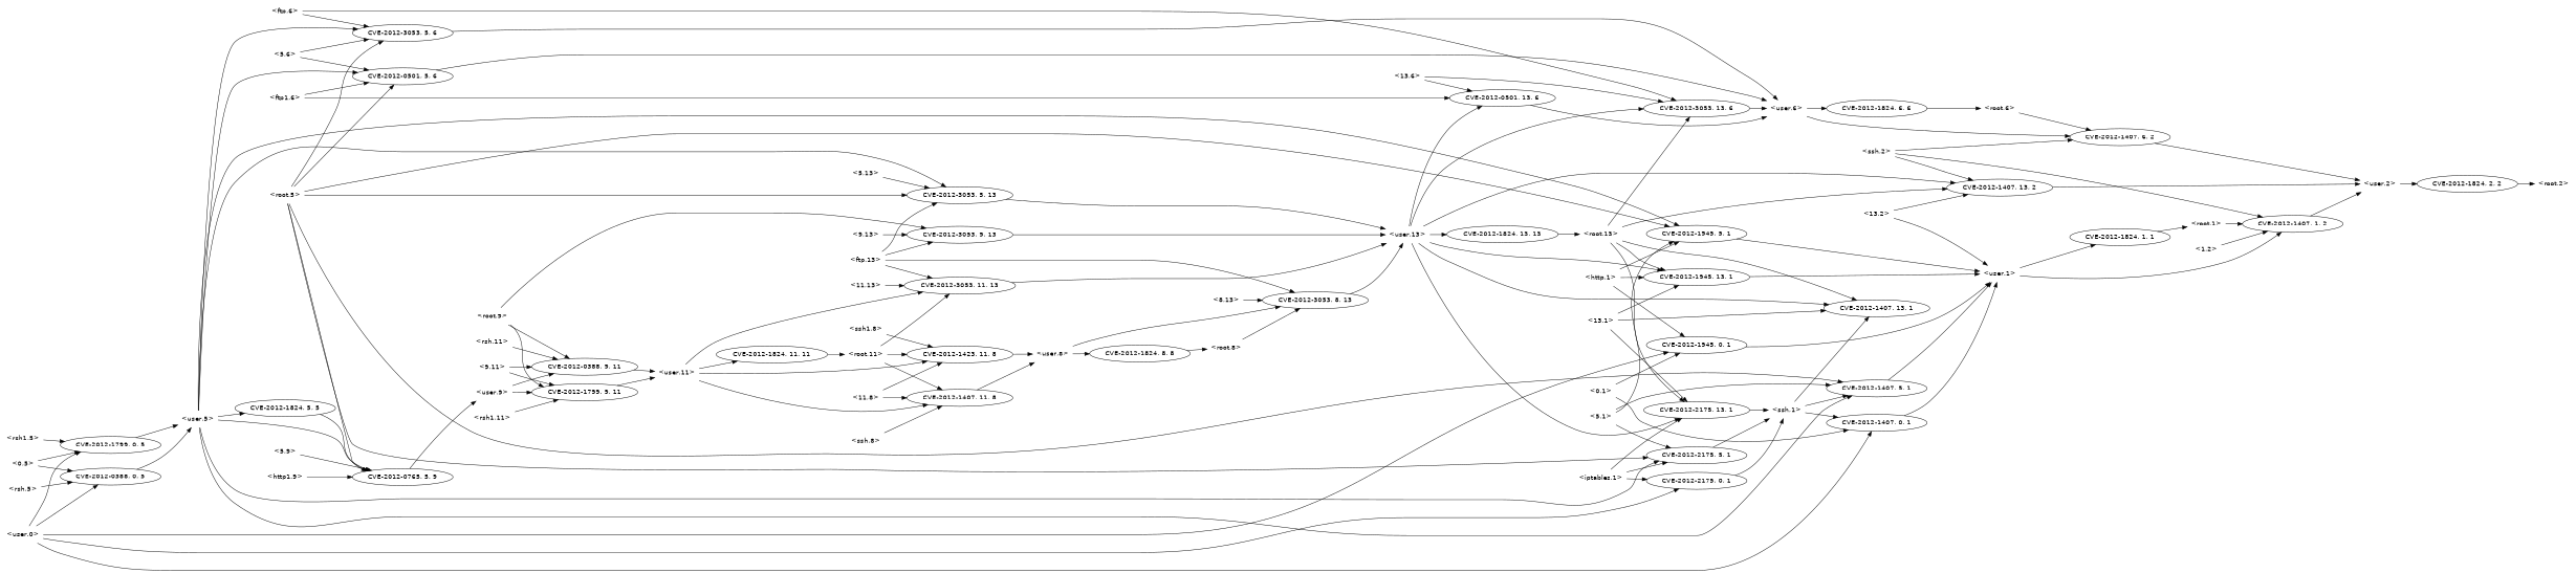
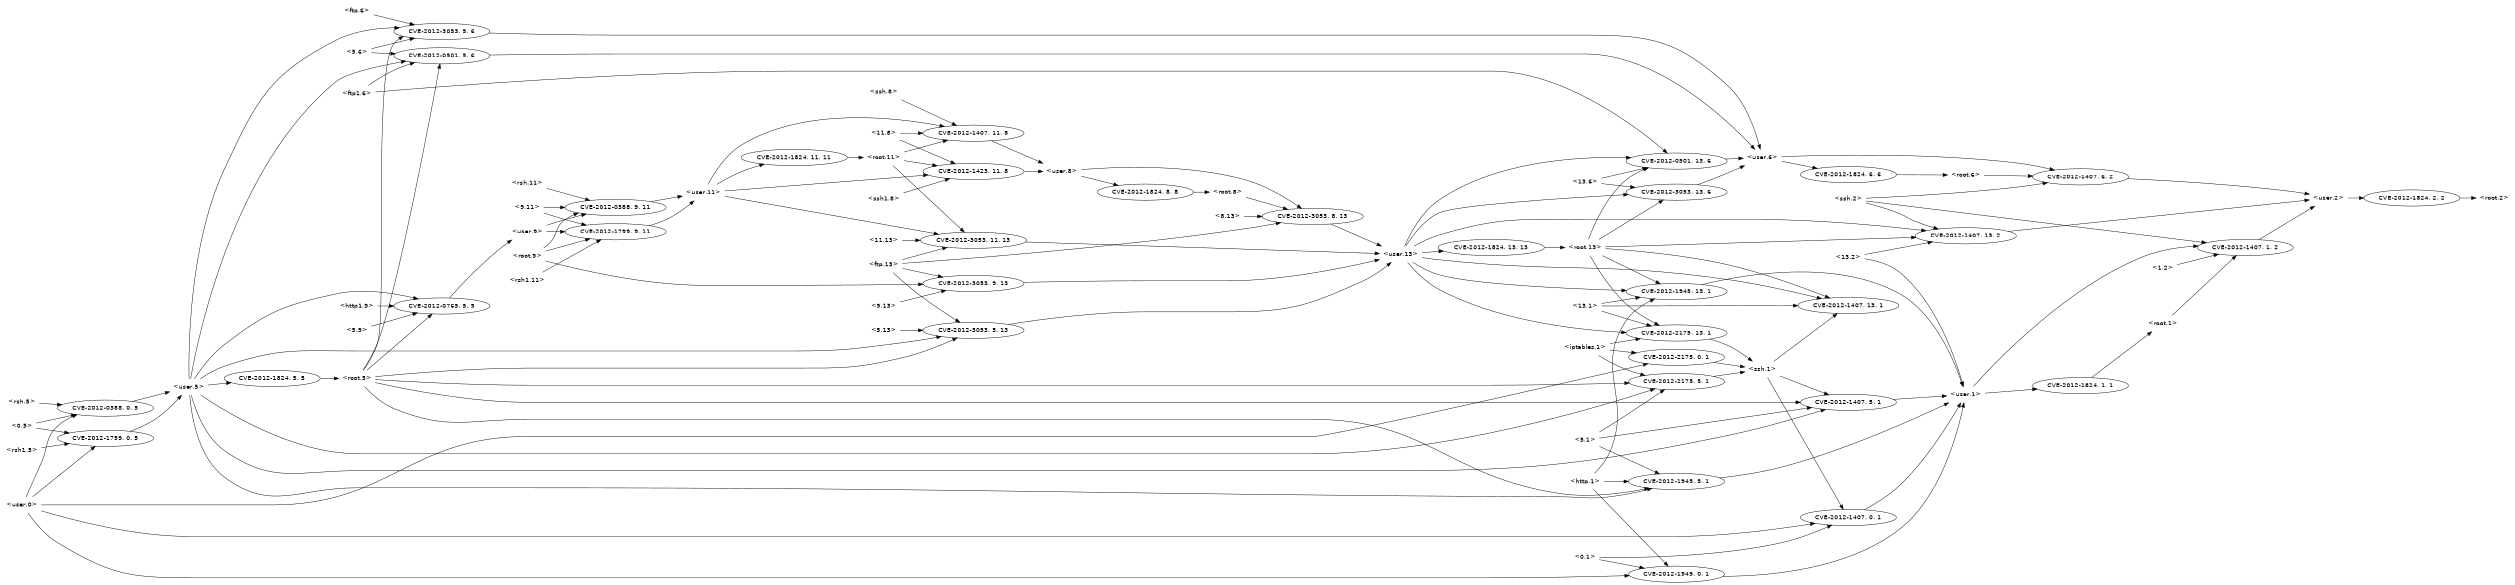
  strict digraph {
    fontname="DejaVu Sans"
    rankdir=LR
    node [fontname="DejaVu Sans" shape=plaintext]
    edge [fontname="DejaVu Sans"]
    n1 [height=0.5 label=<CVE-2012-1824, 8, 8> width=2.4499 shape=""]
    "<root,8>" [height=0.5 width=0.89583]
    n3 [height=0.5 label=<CVE-2012-3053, 8, 13> width=2.5686 shape=""]
    "<user,13>" [height=0.5 width=1.0069]
    n5 [height=0.5 label=<CVE-2012-3053, 13, 6> width=2.5686 shape=""]
    n6 [height=0.5 label=<CVE-2012-0501, 13, 6> width=2.5686 shape=""]
    n7 [height=0.5 label=<CVE-2012-2175, 13, 1> width=2.5686 shape=""]
    n8 [height=0.5 label=<CVE-2012-1407, 13, 2> width=2.5686 shape=""]
    n9 [height=0.5 label=<CVE-2012-1407, 13, 1> width=2.5686 shape=""]
    n10 [height=0.5 label=<CVE-2012-1945, 13, 1> width=2.5686 shape=""]
    n11 [height=0.5 label=<CVE-2012-1824, 13, 13> width=2.7013 shape=""]
    "<13,6>" [height=0.5 width=0.78472]
    "<user,6>" [height=0.5 width=0.91667]
    n14 [height=0.5 label=<CVE-2012-1824, 6, 6> width=2.4499 shape=""]
    n15 [height=0.5 label=<CVE-2012-1407, 6, 2> width=2.4499 shape=""]
    "<root,6>" [height=0.5 width=0.89583]
    "<user,2>" [height=0.5 width=0.91667]
    "<0,5>" [height=0.5 width=0.75]
    n19 [height=0.5 label=<CVE-2012-0388, 0, 5> width=2.4499 shape=""]
    n20 [height=0.5 label=<CVE-2012-1799, 0, 5> width=2.4499 shape=""]
    "<user,5>" [height=0.5 width=0.91667]
    n22 [height=0.5 label=<CVE-2012-3053, 5, 13> width=2.5686 shape=""]
    n23 [height=0.5 label=<CVE-2012-1945, 5, 1> width=2.4499 shape=""]
    n24 [height=0.5 label=<CVE-2012-0501, 5, 6> width=2.4499 shape=""]
    n25 [height=0.5 label=<CVE-2012-1407, 5, 1> width=2.4499 shape=""]
    n26 [height=0.5 label=<CVE-2012-2175, 5, 1> width=2.4499 shape=""]
    n27 [height=0.5 label=<CVE-2012-0765, 5, 9> width=2.4499 shape=""]
    n28 [height=0.5 label=<CVE-2012-1824, 5, 5> width=2.4499 shape=""]
    n29 [height=0.5 label=<CVE-2012-3053, 5, 6> width=2.4499 shape=""]
    "<user,1>" [height=0.5 width=0.91667]
    "<ssh,1>" [height=0.5 width=0.84028]
    "<user,9>" [height=0.5 width=0.91667]
    "<root,5>" [height=0.5 width=0.89583]
    "<rsh1,11>" [height=0.5 width=1.0278]
    n35 [height=0.5 label=<CVE-2012-1799, 9, 11> width=2.5686 shape=""]
    "<user,11>" [height=0.5 width=1.0069]
    n37 [height=0.5 label=<CVE-2012-3053, 11, 13> width=2.7013 shape=""]
    n38 [height=0.5 label=<CVE-2012-1407, 11, 8> width=2.5686 shape=""]
    n39 [height=0.5 label=<CVE-2012-1423, 11, 8> width=2.5686 shape=""]
    n40 [height=0.5 label=<CVE-2012-1824, 11, 11> width=2.7013 shape=""]
    "<user,8>" [height=0.5 width=0.91667]
    "<root,11>" [height=0.5 width=1]
    "<root,13>" [height=0.5 width=1]
    n44 [height=0.5 label=<CVE-2012-1407, 0, 1> width=2.4499 shape=""]
    n45 [height=0.5 label=<CVE-2012-1824, 2, 2> width=2.4499 shape=""]
    n46 [height=0.5 label=<CVE-2012-1407, 1, 2> width=2.4499 shape=""]
    n47 [height=0.5 label=<CVE-2012-1824, 1, 1> width=2.4499 shape=""]
    "<11,13>" [height=0.5 width=0.88889]
    "<0,1>" [height=0.5 width=0.75]
    n50 [height=0.5 label=<CVE-2012-1945, 0, 1> width=2.4499 shape=""]
    n51 [height=0.5 label=<CVE-2012-2175, 0, 1> width=2.4499 shape=""]
    "<root,1>" [height=0.5 width=0.89583]
    "<http,1>" [height=0.5 width=0.89583]
    "<ftp1,6>" [height=0.5 width=0.89583]
    "<ftp,13>" [height=0.5 width=0.89583]
    n56 [height=0.5 label=<CVE-2012-3053, 9, 13> width=2.5686 shape=""]
    "<13,2>" [height=0.5 width=0.78472]
    "<root,2>" [height=0.5 width=0.89583]
    "<iptables,1>" [height=0.5 width=1.1944]
    n60 [height=0.5 label=<CVE-2012-0388, 9, 11> width=2.5686 shape=""]
    "<root,9>" [height=0.5 width=0.89583]
    "<8,13>" [height=0.5 width=0.78472]
    "<ssh,8>" [height=0.5 width=0.84028]
    "<5,9>" [height=0.5 width=0.75]
    "<ftp,6>" [height=0.5 width=0.8125]
    "<5,13>" [height=0.5 width=0.78472]
    "<http1,9>" [height=0.5 width=0.97917]
    "<5,6>" [height=0.5 width=0.75]
    "<5,1>" [height=0.5 width=0.75]
    "<ssh,2>" [height=0.5 width=0.84028]
    "<13,1>" [height=0.5 width=0.78472]
    "<rsh1,5>" [height=0.5 width=0.92361]
    "<ssh1,8>" [height=0.5 width=0.94444]
    "<user,0>" [height=0.5 width=0.91667]
    "<11,8>" [height=0.5 width=0.78472]
    "<1,2>" [height=0.5 width=0.75]
    "<rsh,11>" [height=0.5 width=0.92361]
    "<rsh,5>" [height=0.5 width=0.81944]
    "<9,13>" [height=0.5 width=0.78472]
    "<9,11>" [height=0.5 width=0.78472]
    n1 -> "<root,8>"
    "<root,8>" -> n3
    n3 -> "<user,13>"
    "<user,13>" -> n5
    "<user,13>" -> n6
    "<user,13>" -> n7
    "<user,13>" -> n8
    "<user,13>" -> n9
    "<user,13>" -> n10
    "<user,13>" -> n11
    n5 -> "<user,6>"
    n6 -> "<user,6>"
    n7 -> "<ssh,1>"
    n8 -> "<user,2>"
    n10 -> "<user,1>"
    n11 -> "<root,13>"
    "<13,6>" -> n5
    "<13,6>" -> n6
    "<user,6>" -> n14
    "<user,6>" -> n15
    n14 -> "<root,6>"
    n15 -> "<user,2>"
    "<root,6>" -> n15
    "<user,2>" -> n45
    "<0,5>" -> n19
    "<0,5>" -> n20
    n19 -> "<user,5>"
    n20 -> "<user,5>"
    "<user,5>" -> n22
    "<user,5>" -> n23
    "<user,5>" -> n24
    "<user,5>" -> n25
    "<user,5>" -> n26
    "<user,5>" -> n27
    "<user,5>" -> n28
    "<user,5>" -> n29
    n22 -> "<user,13>"
    n23 -> "<user,1>"
    n24 -> "<user,6>"
    n25 -> "<user,1>"
    n26 -> "<ssh,1>"
    n27 -> "<user,9>"
-   n28 -> n27
+   n28 -> "<root,5>"
    n29 -> "<user,6>"
    "<user,1>" -> n46
    "<user,1>" -> n47
    "<ssh,1>" -> n9
    "<ssh,1>" -> n25
    "<ssh,1>" -> n44
    "<user,9>" -> n35
    "<user,9>" -> n60
    "<root,5>" -> n22
    "<root,5>" -> n23
    "<root,5>" -> n24
    "<root,5>" -> n25
    "<root,5>" -> n26
    "<root,5>" -> n27
    "<root,5>" -> n29
    "<rsh1,11>" -> n35
    n35 -> "<user,11>"
    "<user,11>" -> n37
    "<user,11>" -> n38
    "<user,11>" -> n39
    "<user,11>" -> n40
    n37 -> "<user,13>"
    n38 -> "<user,8>"
    n39 -> "<user,8>"
    n40 -> "<root,11>"
    "<user,8>" -> n1
    "<user,8>" -> n3
    "<root,11>" -> n37
    "<root,11>" -> n38
    "<root,11>" -> n39
    "<root,13>" -> n5
+   "<root,13>" -> n6
    "<root,13>" -> n7
    "<root,13>" -> n8
    "<root,13>" -> n9
    "<root,13>" -> n10
    n44 -> "<user,1>"
    n45 -> "<root,2>"
    n46 -> "<user,2>"
    n47 -> "<root,1>"
    "<11,13>" -> n37
    "<0,1>" -> n44
    "<0,1>" -> n50
    n50 -> "<user,1>"
    n51 -> "<ssh,1>"
    "<root,1>" -> n46
    "<http,1>" -> n10
    "<http,1>" -> n23
    "<http,1>" -> n50
    "<ftp1,6>" -> n6
    "<ftp1,6>" -> n24
    "<ftp,13>" -> n3
    "<ftp,13>" -> n22
    "<ftp,13>" -> n37
    "<ftp,13>" -> n56
    n56 -> "<user,13>"
    "<13,2>" -> n8
    "<13,2>" -> "<user,1>"
    "<iptables,1>" -> n7
    "<iptables,1>" -> n26
    "<iptables,1>" -> n51
    n60 -> "<user,11>"
    "<root,9>" -> n35
    "<root,9>" -> n56
    "<root,9>" -> n60
    "<8,13>" -> n3
    "<ssh,8>" -> n38
    "<5,9>" -> n27
-   "<ftp,6>" -> n5
    "<ftp,6>" -> n29
    "<5,13>" -> n22
    "<http1,9>" -> n27
    "<5,6>" -> n24
    "<5,6>" -> n29
    "<5,1>" -> n23
    "<5,1>" -> n25
    "<5,1>" -> n26
    "<ssh,2>" -> n8
    "<ssh,2>" -> n15
    "<ssh,2>" -> n46
    "<13,1>" -> n7
    "<13,1>" -> n9
    "<13,1>" -> n10
    "<rsh1,5>" -> n20
    "<ssh1,8>" -> n39
    "<user,0>" -> n19
    "<user,0>" -> n20
    "<user,0>" -> n44
    "<user,0>" -> n50
    "<user,0>" -> n51
    "<11,8>" -> n38
    "<11,8>" -> n39
    "<1,2>" -> n46
    "<rsh,11>" -> n60
    "<rsh,5>" -> n19
    "<9,13>" -> n56
    "<9,11>" -> n35
    "<9,11>" -> n60
  }
